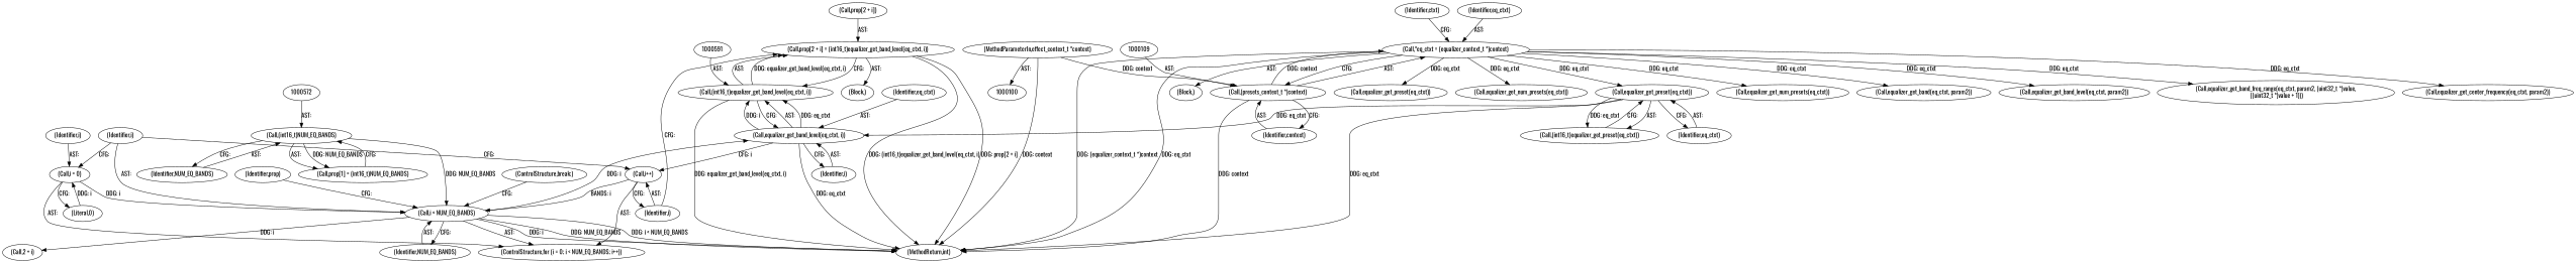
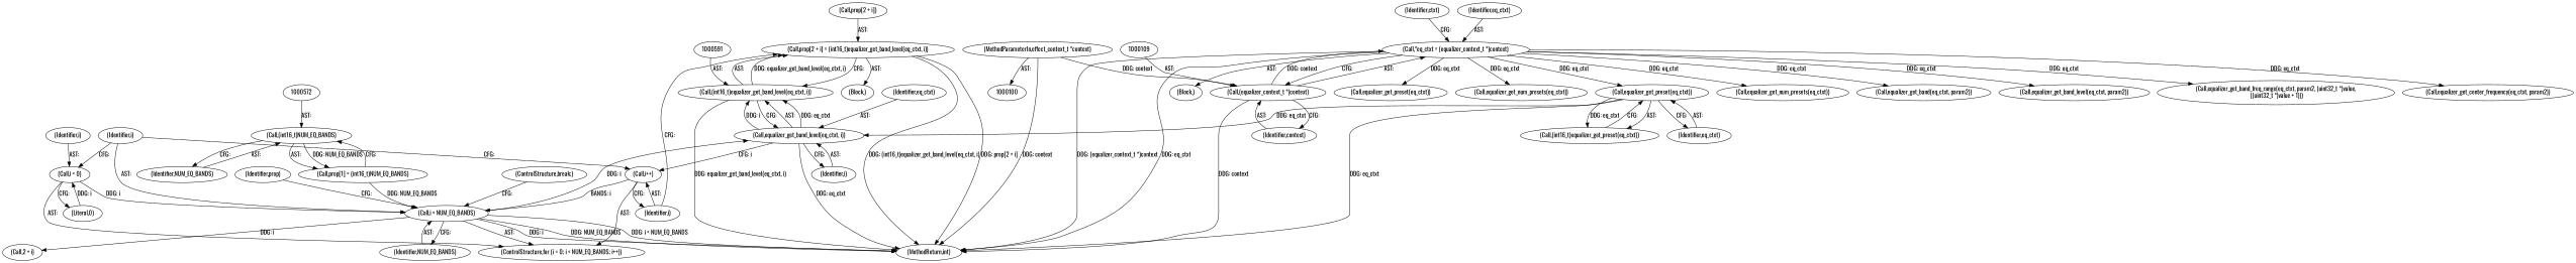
  digraph {
    fontname=Oswald
    node [fontname=Oswald]
    edge [fontname=Oswald]
    n1 [label="(Call,prop[2 + i] = (int16_t)equalizer_get_band_level(eq_ctxt, i))"]
    n2 [label="(Call,(int16_t)equalizer_get_band_level(eq_ctxt, i))"]
    n3 [label="(MethodReturn,int)"]
    n4 [label="(Block,)"]
    n5 [label="(Call,equalizer_get_band_level(eq_ctxt, i))"]
    n6 [label="(Call,i++)"]
    n7 [label="(Identifier,i)"]
    n8 [label="(Call,i < NUM_EQ_BANDS)"]
    n9 [label="(ControlStructure,for (i = 0; i < NUM_EQ_BANDS; i++))"]
    n10 [label="(Identifier,i)"]
    n11 [label="(Call,equalizer_get_preset(eq_ctxt))"]
    n12 [label="(Call,(int16_t)equalizer_get_preset(eq_ctxt))"]
    n13 [label="(Identifier,eq_ctxt)"]
    n14 [label="(Call,*eq_ctxt = (equalizer_context_t *)context)"]
-   n15 [label="(Call,(presets_context_t *)context)"]
+   n15 [label="(Call,(equalizer_context_t *)context)"]
    n16 [label="(Call,equalizer_get_num_presets(eq_ctxt))"]
    n17 [label="(Call,equalizer_get_band(eq_ctxt, param2))"]
    n18 [label="(Call,equalizer_get_band_level(eq_ctxt, param2))"]
    n19 [label="(Call,equalizer_get_band_freq_range(eq_ctxt, param2, (uint32_t *)value,\n ((uint32_t *)value + 1)))"]
    n20 [label="(Call,equalizer_get_center_frequency(eq_ctxt, param2))"]
    n21 [label="(Block,)"]
    n22 [label="(Call,equalizer_get_preset(eq_ctxt))"]
    n23 [label="(Call,equalizer_get_num_presets(eq_ctxt))"]
    n24 [label="(Identifier,context)"]
    n25 [label="(MethodParameterIn,effect_context_t *context)"]
    1000100
    n27 [label="(Call,2 + i)"]
    n28 [label="(Identifier,NUM_EQ_BANDS)"]
    n29 [label="(Call,i = 0)"]
    n30 [label="(Literal,0)"]
    n31 [label="(Call,(int16_t)NUM_EQ_BANDS)"]
    n32 [label="(Call,prop[1] = (int16_t)NUM_EQ_BANDS)"]
    n33 [label="(Identifier,NUM_EQ_BANDS)"]
    n34 [label="(Identifier,i)"]
    n35 [label="(Identifier,eq_ctxt)"]
    n36 [label="(Identifier,i)"]
    n37 [label="(Identifier,ctxt)"]
    n38 [label="(Call,prop[2 + i])"]
    n39 [label="(ControlStructure,break;)"]
    n40 [label="(Identifier,prop)"]
    n41 [label="(Identifier,eq_ctxt)"]
    1000591
    1000109
    1000572
    n1 -> n2 [label="CFG: "]
    n1 -> n3 [label="DDG: (int16_t)equalizer_get_band_level(eq_ctxt, i)"]
    n1 -> n3 [label="DDG: prop[2 + i]"]
    n1 -> n4 [label="AST: "]
    n2 -> n1 [label="AST: "]
    n2 -> n1 [label="DDG: equalizer_get_band_level(eq_ctxt, i)"]
    n2 -> n3 [label="DDG: equalizer_get_band_level(eq_ctxt, i)"]
    n2 -> n5 [label="CFG: "]
    n5 -> n2 [label="AST: "]
    n5 -> n2 [label="DDG: eq_ctxt"]
    n5 -> n2 [label="DDG: i"]
    n5 -> n3 [label="DDG: eq_ctxt"]
    n5 -> n6 [label="CFG: i"]
    n5 -> n7 [label="CFG: "]
    n6 -> n8 [label="BANDS: i"]
    n6 -> n9 [label="AST: "]
    n6 -> n10 [label="CFG: "]
    n7 -> n5 [label="AST: "]
    n8 -> n3 [label="DDG: i"]
    n8 -> n3 [label="DDG: NUM_EQ_BANDS"]
    n8 -> n3 [label="DDG: i < NUM_EQ_BANDS"]
    n8 -> n5 [label="DDG: i"]
    n8 -> n9 [label="AST: "]
    n8 -> n27 [label="DDG: i"]
    n8 -> n28 [label="CFG: "]
    n10 -> n1 [label="CFG: "]
    n10 -> n6 [label="AST: "]
    n11 -> n3 [label="DDG: eq_ctxt"]
    n11 -> n5 [label="DDG: eq_ctxt"]
    n11 -> n12 [label="AST: "]
    n11 -> n12 [label="DDG: eq_ctxt"]
    n11 -> n13 [label="CFG: "]
    n12 -> n11 [label="CFG: "]
    n13 -> n11 [label="AST: "]
    n14 -> n3 [label="DDG: (equalizer_context_t *)context"]
    n14 -> n3 [label="DDG: eq_ctxt"]
    n14 -> n11 [label="DDG: eq_ctxt"]
    n14 -> n15 [label="CFG: "]
    n14 -> n16 [label="DDG: eq_ctxt"]
    n14 -> n17 [label="DDG: eq_ctxt"]
    n14 -> n18 [label="DDG: eq_ctxt"]
    n14 -> n19 [label="DDG: eq_ctxt"]
    n14 -> n20 [label="DDG: eq_ctxt"]
    n14 -> n21 [label="AST: "]
    n14 -> n22 [label="DDG: eq_ctxt"]
    n14 -> n23 [label="DDG: eq_ctxt"]
    n15 -> n3 [label="DDG: context"]
    n15 -> n14 [label="AST: "]
    n15 -> n14 [label="DDG: context"]
    n15 -> n24 [label="CFG: "]
    n24 -> n15 [label="AST: "]
    n25 -> n3 [label="DDG: context"]
    n25 -> n15 [label="DDG: context"]
    n25 -> 1000100 [label="AST: "]
    n28 -> n8 [label="AST: "]
    n29 -> n8 [label="DDG: i"]
    n29 -> n9 [label="AST: "]
    n29 -> n30 [label="CFG: "]
    n30 -> n29 [label="DDG: i"]
-   n31 -> n8 [label="DDG: NUM_EQ_BANDS"]
+   n32 -> n8 [label="DDG: NUM_EQ_BANDS"]
    n31 -> n32 [label="AST: "]
    n31 -> n32 [label="DDG: NUM_EQ_BANDS"]
    n31 -> n33 [label="CFG: "]
    n32 -> n31 [label="CFG: "]
    n33 -> n31 [label="AST: "]
    n34 -> n29 [label="AST: "]
    n35 -> n14 [label="AST: "]
    n36 -> n6 [label="CFG: "]
    n36 -> n8 [label="AST: "]
    n36 -> n29 [label="CFG: "]
    n37 -> n14 [label="CFG: "]
    n38 -> n1 [label="AST: "]
    n39 -> n8 [label="CFG: "]
    n40 -> n8 [label="CFG: "]
    n41 -> n5 [label="AST: "]
    1000591 -> n2 [label="AST: "]
    1000109 -> n15 [label="AST: "]
    1000572 -> n31 [label="AST: "]
  }
